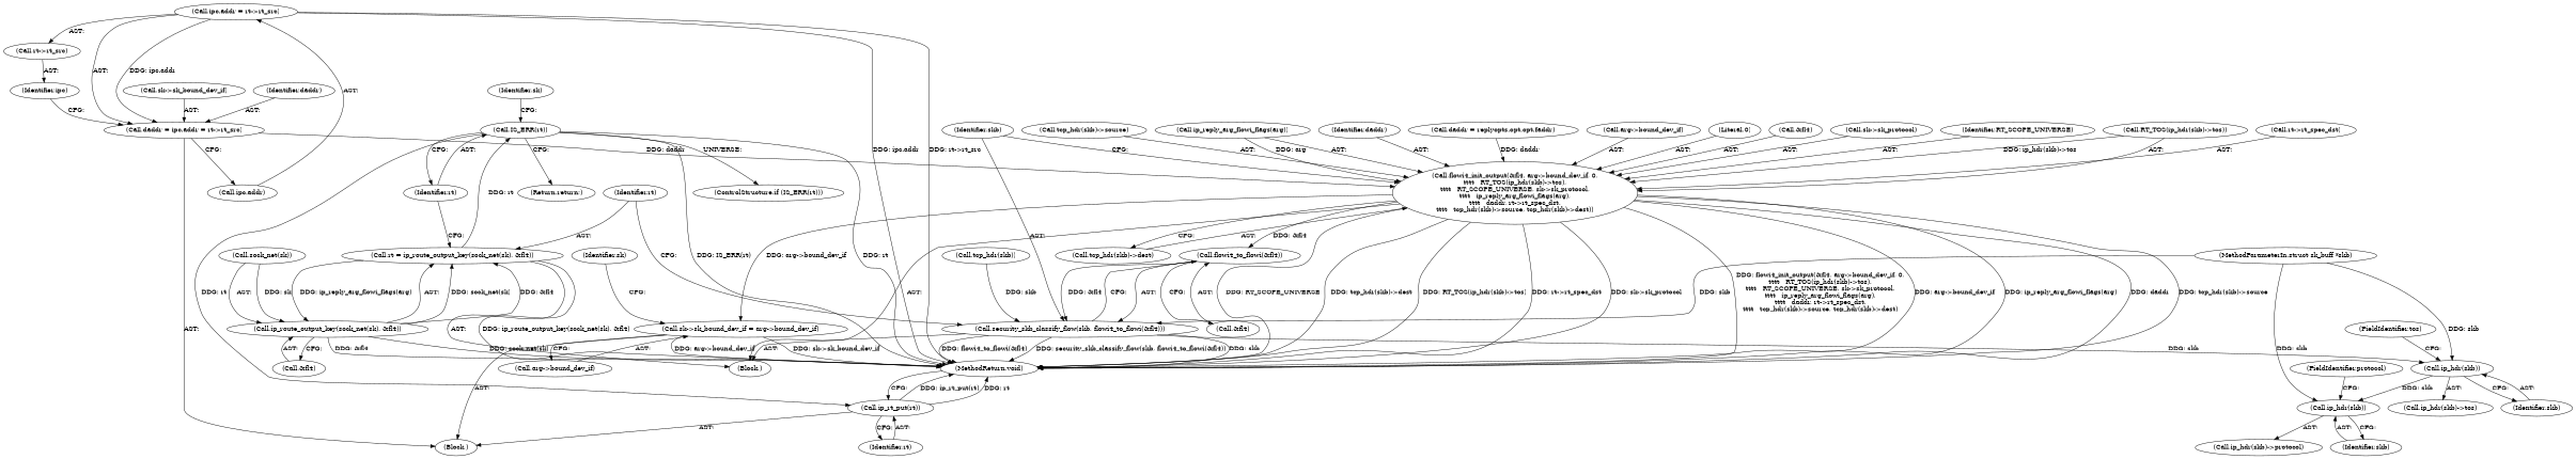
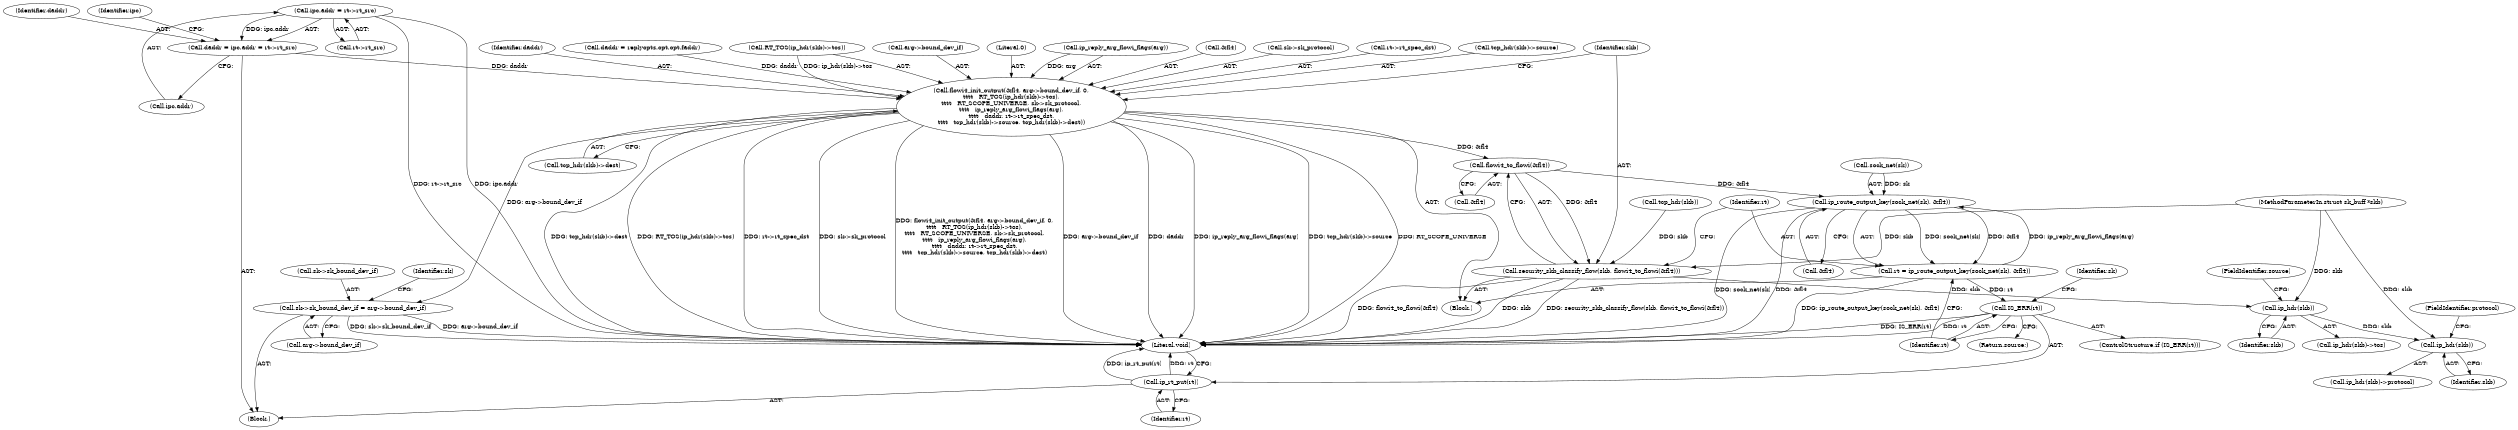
  digraph {
    n1 [label="(Call,ipc.addr = rt->rt_src)"]
    n2 [label="(Call,daddr = ipc.addr = rt->rt_src)"]
-   n3 [label="(MethodReturn,void)"]
+   n3 [label="(Literal,void)"]
    n4 [label="(Call,rt->rt_src)"]
    n5 [label="(Call,flowi4_init_output(&fl4, arg->bound_dev_if, 0,\n\t\t\t\t   RT_TOS(ip_hdr(skb)->tos),\n\t\t\t\t   RT_SCOPE_UNIVERSE, sk->sk_protocol,\n\t\t\t\t   ip_reply_arg_flowi_flags(arg),\n\t\t\t\t   daddr, rt->rt_spec_dst,\n\t\t\t\t   tcp_hdr(skb)->source, tcp_hdr(skb)->dest))"]
    n6 [label="(Block,)"]
    n7 [label="(Call,ipc.addr)"]
    n8 [label="(Call,ip_rt_put(rt))"]
    n9 [label="(Call,flowi4_to_flowi(&fl4))"]
    n10 [label="(Call,sk->sk_bound_dev_if = arg->bound_dev_if)"]
    n11 [label="(Call,tcp_hdr(skb)->dest)"]
    n12 [label="(Block,)"]
    n13 [label="(Call,security_skb_classify_flow(skb, flowi4_to_flowi(&fl4)))"]
    n14 [label="(Call,ip_route_output_key(sock_net(sk), &fl4))"]
    n15 [label="(Call,&fl4)"]
    n16 [label="(Call,arg->bound_dev_if)"]
    n17 [label="(Call,ip_hdr(skb))"]
    n18 [label="(Call,rt = ip_route_output_key(sock_net(sk), &fl4))"]
    n19 [label="(Call,&fl4)"]
    n20 [label="(Call,ip_hdr(skb))"]
    n21 [label="(Call,ip_hdr(skb)->tos)"]
    n22 [label="(Identifier,skb)"]
    n23 [label="(Call,ip_hdr(skb)->protocol)"]
    n24 [label="(Identifier,skb)"]
    n25 [label="(Call,IS_ERR(rt))"]
    n26 [label="(ControlStructure,if (IS_ERR(rt)))"]
    n27 [label="(Identifier,rt)"]
-   n28 [label="(Return,return;)"]
+   n28 [label="(Return,source;)"]
    n29 [label="(Identifier,rt)"]
    n30 [label="(Call,daddr = replyopts.opt.opt.faddr)"]
    n31 [label="(Call,tcp_hdr(skb))"]
    n32 [label="(Identifier,ipc)"]
    n33 [label="(Call,arg->bound_dev_if)"]
    n34 [label="(Call,sk->sk_bound_dev_if)"]
    n35 [label="(Literal,0)"]
    n36 [label="(Call,&fl4)"]
    n37 [label="(Identifier,rt)"]
    n38 [label="(MethodParameterIn,struct sk_buff *skb)"]
    n39 [label="(FieldIdentifier,protocol)"]
    n40 [label="(Identifier,daddr)"]
    n41 [label="(Call,sk->sk_protocol)"]
-   n42 [label="(Identifier,RT_SCOPE_UNIVERSE)"]
-   n43 [label="(FieldIdentifier,tos)"]
+   n43 [label="(FieldIdentifier,source)"]
    n44 [label="(Call,RT_TOS(ip_hdr(skb)->tos))"]
    n45 [label="(Identifier,sk)"]
    n46 [label="(Call,rt->rt_spec_dst)"]
    n47 [label="(Call,tcp_hdr(skb)->source)"]
    n48 [label="(Call,ip_reply_arg_flowi_flags(arg))"]
    n49 [label="(Identifier,daddr)"]
    n50 [label="(Identifier,skb)"]
    n51 [label="(Identifier,sk)"]
    n52 [label="(Call,sock_net(sk))"]
    n1 -> n2 [label="AST: "]
    n1 -> n2 [label="DDG: ipc.addr"]
    n1 -> n3 [label="DDG: ipc.addr"]
    n1 -> n3 [label="DDG: rt->rt_src"]
    n1 -> n4 [label="AST: "]
    n2 -> n5 [label="DDG: daddr"]
    n2 -> n6 [label="AST: "]
    n2 -> n7 [label="CFG: "]
    n3 -> n8 [label="CFG: "]
-   n4 -> n32 [label="AST: "]
+   n4 -> n1 [label="AST: "]
    n5 -> n3 [label="DDG: flowi4_init_output(&fl4, arg->bound_dev_if, 0,\n\t\t\t\t   RT_TOS(ip_hdr(skb)->tos),\n\t\t\t\t   RT_SCOPE_UNIVERSE, sk->sk_protocol,\n\t\t\t\t   ip_reply_arg_flowi_flags(arg),\n\t\t\t\t   daddr, rt->rt_spec_dst,\n\t\t\t\t   tcp_hdr(skb)->source, tcp_hdr(skb)->dest)"]
    n5 -> n3 [label="DDG: arg->bound_dev_if"]
    n5 -> n3 [label="DDG: ip_reply_arg_flowi_flags(arg)"]
    n5 -> n3 [label="DDG: daddr"]
    n5 -> n3 [label="DDG: tcp_hdr(skb)->source"]
    n5 -> n3 [label="DDG: RT_SCOPE_UNIVERSE"]
    n5 -> n3 [label="DDG: tcp_hdr(skb)->dest"]
    n5 -> n3 [label="DDG: RT_TOS(ip_hdr(skb)->tos)"]
    n5 -> n3 [label="DDG: rt->rt_spec_dst"]
    n5 -> n3 [label="DDG: sk->sk_protocol"]
    n5 -> n9 [label="DDG: &fl4"]
    n5 -> n10 [label="DDG: arg->bound_dev_if"]
    n5 -> n11 [label="CFG: "]
    n5 -> n12 [label="AST: "]
    n7 -> n1 [label="AST: "]
    n8 -> n3 [label="DDG: ip_rt_put(rt)"]
    n8 -> n3 [label="DDG: rt"]
    n8 -> n6 [label="AST: "]
    n8 -> n29 [label="CFG: "]
    n9 -> n13 [label="AST: "]
    n9 -> n13 [label="DDG: &fl4"]
+   n9 -> n14 [label="DDG: &fl4"]
    n9 -> n15 [label="CFG: "]
    n10 -> n3 [label="DDG: arg->bound_dev_if"]
    n10 -> n3 [label="DDG: sk->sk_bound_dev_if"]
    n10 -> n6 [label="AST: "]
    n10 -> n16 [label="CFG: "]
    n11 -> n5 [label="AST: "]
    n13 -> n3 [label="DDG: skb"]
    n13 -> n3 [label="DDG: flowi4_to_flowi(&fl4)"]
    n13 -> n3 [label="DDG: security_skb_classify_flow(skb, flowi4_to_flowi(&fl4))"]
    n13 -> n9 [label="CFG: "]
    n13 -> n12 [label="AST: "]
    n13 -> n17 [label="DDG: skb"]
    n14 -> n3 [label="DDG: &fl4"]
    n14 -> n3 [label="DDG: sock_net(sk)"]
    n14 -> n18 [label="AST: "]
    n14 -> n18 [label="DDG: sock_net(sk)"]
    n14 -> n18 [label="DDG: &fl4"]
    n14 -> n19 [label="CFG: "]
    n15 -> n9 [label="AST: "]
    n16 -> n10 [label="AST: "]
    n17 -> n20 [label="DDG: skb"]
    n17 -> n21 [label="AST: "]
    n17 -> n22 [label="CFG: "]
    n18 -> n3 [label="DDG: ip_route_output_key(sock_net(sk), &fl4)"]
    n18 -> n12 [label="AST: "]
    n18 -> n14 [label="DDG: ip_reply_arg_flowi_flags(arg)"]
    n18 -> n25 [label="DDG: rt"]
    n19 -> n14 [label="AST: "]
    n20 -> n23 [label="AST: "]
    n20 -> n24 [label="CFG: "]
    n22 -> n17 [label="AST: "]
    n24 -> n20 [label="AST: "]
    n25 -> n3 [label="DDG: IS_ERR(rt)"]
    n25 -> n3 [label="DDG: rt"]
-   n25 -> n8 [label="DDG: rt"]
-   n25 -> n26 [label="UNIVERSE: "]
+   n25 -> n8 [label="AST: "]
+   n25 -> n26 [label="AST: "]
    n25 -> n27 [label="CFG: "]
    n25 -> n28 [label="CFG: "]
    n27 -> n18 [label="CFG: "]
    n27 -> n25 [label="AST: "]
    n29 -> n8 [label="AST: "]
    n30 -> n5 [label="DDG: daddr"]
    n31 -> n13 [label="DDG: skb"]
    n32 -> n2 [label="CFG: "]
    n33 -> n5 [label="AST: "]
-   n34 -> n2 [label="AST: "]
+   n34 -> n10 [label="AST: "]
    n35 -> n5 [label="AST: "]
    n36 -> n5 [label="AST: "]
    n37 -> n13 [label="CFG: "]
    n37 -> n18 [label="AST: "]
    n38 -> n13 [label="DDG: skb"]
    n38 -> n17 [label="DDG: skb"]
    n38 -> n20 [label="DDG: skb"]
    n39 -> n20 [label="CFG: "]
    n40 -> n2 [label="AST: "]
    n41 -> n5 [label="AST: "]
-   n42 -> n5 [label="AST: "]
    n43 -> n17 [label="CFG: "]
    n44 -> n5 [label="AST: "]
    n44 -> n5 [label="DDG: ip_hdr(skb)->tos"]
    n45 -> n25 [label="CFG: "]
    n46 -> n5 [label="AST: "]
    n47 -> n5 [label="AST: "]
    n48 -> n5 [label="AST: "]
    n48 -> n5 [label="DDG: arg"]
    n49 -> n5 [label="AST: "]
    n50 -> n5 [label="CFG: "]
    n50 -> n13 [label="AST: "]
    n51 -> n10 [label="CFG: "]
    n52 -> n14 [label="AST: "]
    n52 -> n14 [label="DDG: sk"]
  }
